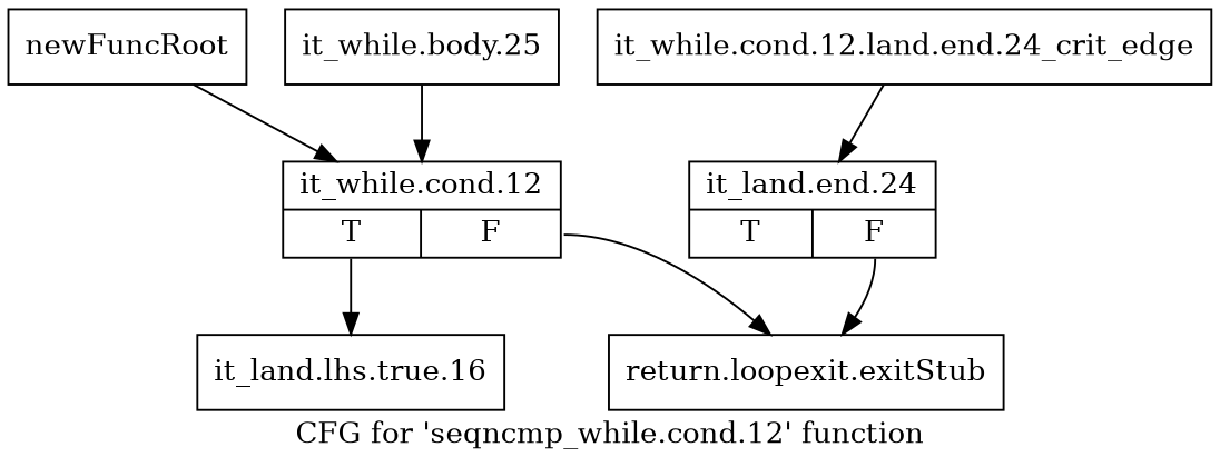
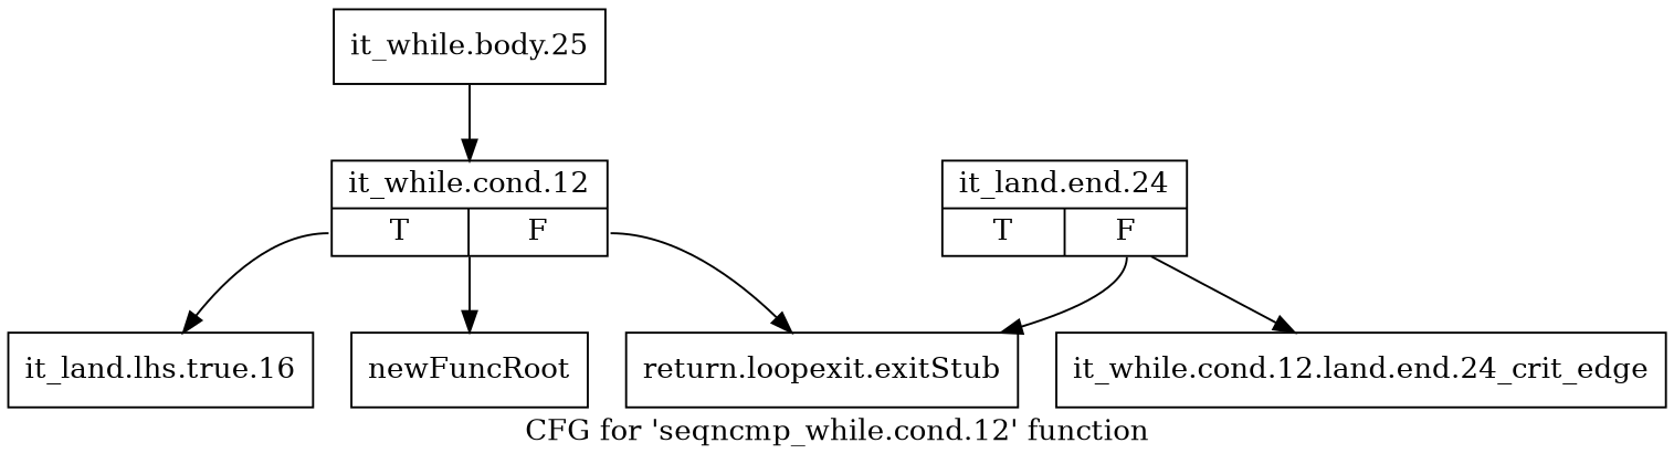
  digraph {
    label="CFG for 'seqncmp_while.cond.12' function"
    node [shape=record]
    n1 [label="{newFuncRoot}"]
    n2 [label="{it_while.cond.12|{<s0>T|<s1>F}}"]
    n3 [label="{it_land.lhs.true.16}"]
    n4 [label="{return.loopexit.exitStub}"]
    n5 [label="{it_while.cond.12.land.end.24_crit_edge}"]
    n6 [label="{it_land.end.24|{<s0>T|<s1>F}}"]
    n7 [label="{it_while.body.25}"]
-   n1 -> n2
+   n2 -> n1
    n2 -> n3 [tailport=s0]
    n2 -> n4 [tailport=s1]
-   n5 -> n6
+   n6 -> n5
    n6 -> n4 [tailport=s1]
    n7 -> n2
  }
